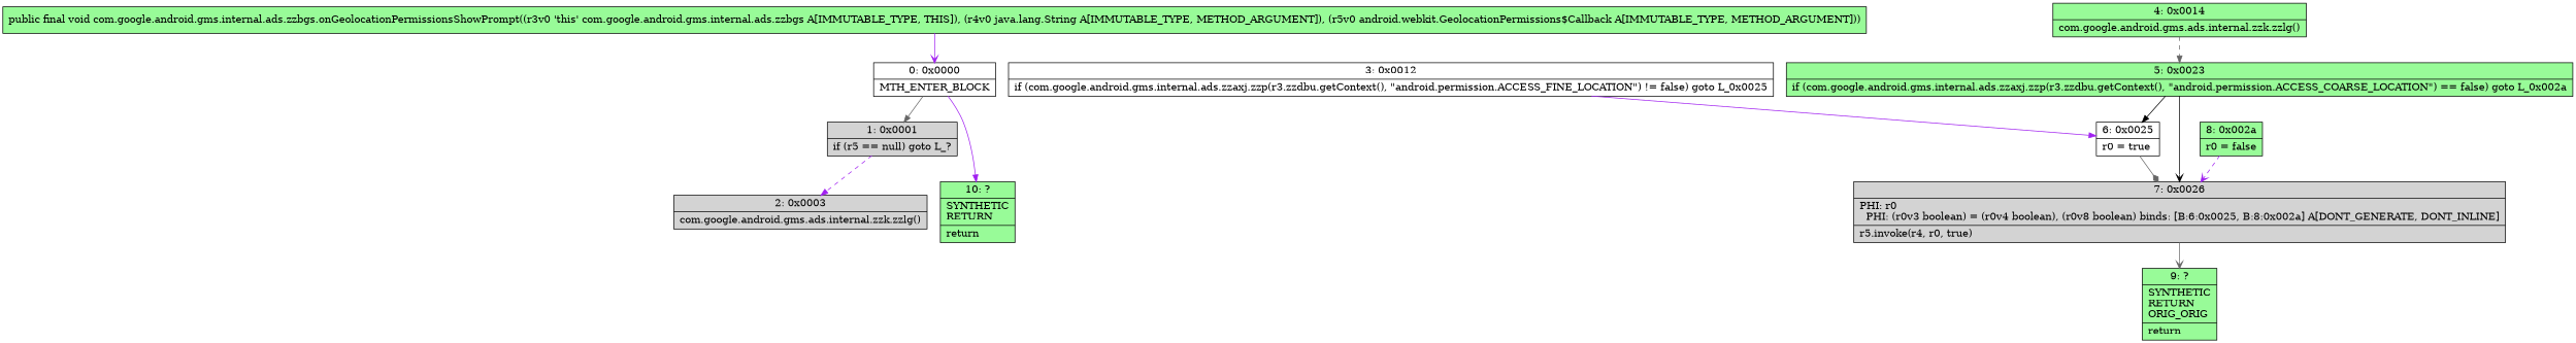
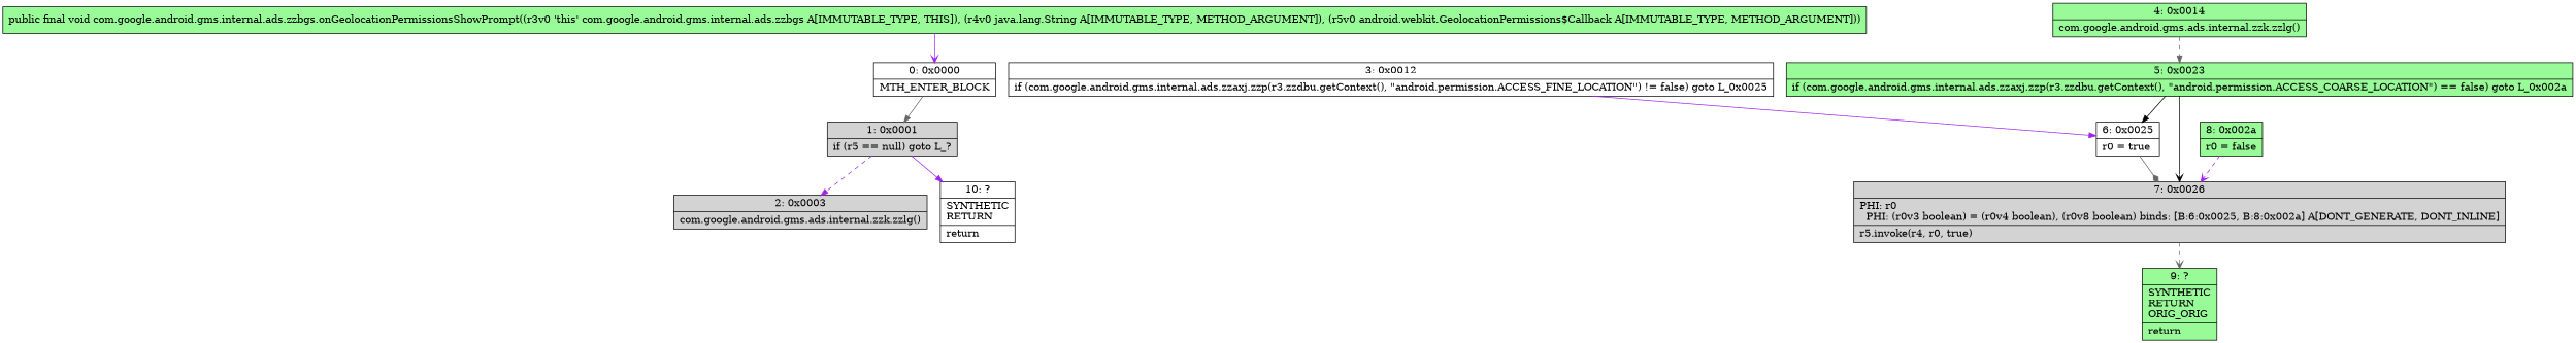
  digraph {
    node [fillcolor=palegreen shape=record style=filled]
    edge [arrowhead=normal color=purple style=solid]
    n1 [fillcolor=white label="{0\:\ 0x0000|MTH_ENTER_BLOCK\l}"]
    n2 [fillcolor=lightgrey label="{1\:\ 0x0001|if (r5 == null) goto L_?\l}"]
    n3 [fillcolor=lightgrey label="{2\:\ 0x0003|com.google.android.gms.ads.internal.zzk.zzlg()\l}"]
-   n4 [label="{10\:\ ?|SYNTHETIC\lRETURN\l|return\l}"]
+   n4 [fillcolor=white label="{10\:\ ?|SYNTHETIC\lRETURN\l|return\l}"]
    n5 [fillcolor=white label="{3\:\ 0x0012|if (com.google.android.gms.internal.ads.zzaxj.zzp(r3.zzdbu.getContext(), \"android.permission.ACCESS_FINE_LOCATION\") != false) goto L_0x0025\l}"]
    n6 [fillcolor=white label="{6\:\ 0x0025|r0 = true\l}"]
    n7 [label="{4\:\ 0x0014|com.google.android.gms.ads.internal.zzk.zzlg()\l}"]
    n8 [label="{5\:\ 0x0023|if (com.google.android.gms.internal.ads.zzaxj.zzp(r3.zzdbu.getContext(), \"android.permission.ACCESS_COARSE_LOCATION\") == false) goto L_0x002a\l}"]
    n9 [fillcolor=lightgrey label="{7\:\ 0x0026|PHI: r0 \l  PHI: (r0v3 boolean) = (r0v4 boolean), (r0v8 boolean) binds: [B:6:0x0025, B:8:0x002a] A[DONT_GENERATE, DONT_INLINE]\l|r5.invoke(r4, r0, true)\l}"]
    n10 [label="{8\:\ 0x002a|r0 = false\l}"]
    n11 [label="{9\:\ ?|SYNTHETIC\lRETURN\lORIG_ORIG\l|return\l}"]
    n12 [label="{public final void com.google.android.gms.internal.ads.zzbgs.onGeolocationPermissionsShowPrompt((r3v0 'this' com.google.android.gms.internal.ads.zzbgs A[IMMUTABLE_TYPE, THIS]), (r4v0 java.lang.String A[IMMUTABLE_TYPE, METHOD_ARGUMENT]), (r5v0 android.webkit.GeolocationPermissions$Callback A[IMMUTABLE_TYPE, METHOD_ARGUMENT])) }"]
    n1 -> n2 [color=gray40]
    n2 -> n3 [style=dashed]
-   n1 -> n4
+   n2 -> n4
    n5 -> n6
    n6 -> n9 [arrowhead=diamond color=gray40]
    n7 -> n8 [color=gray40 style=dashed]
    n8 -> n6 [color=black]
    n8 -> n9 [arrowhead=vee color=black]
-   n9 -> n11 [arrowhead=vee color=gray40]
+   n9 -> n11 [arrowhead=vee color=gray40 style=dashed]
    n10 -> n9 [arrowhead=vee style=dashed]
    n12 -> n1 [arrowhead=vee]
  }
